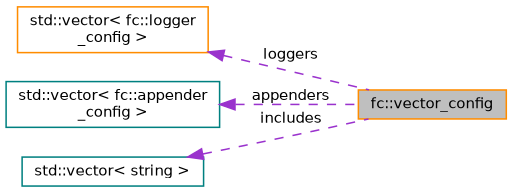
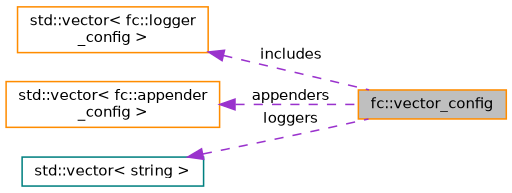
  digraph {
    rankdir=LR
    node [color=darkorange fillcolor=white fontname=Helvetica fontsize=10 shape=record style=filled]
    edge [color=darkorchid3 dir=back fontname=Helvetica fontsize=10 labelfontname=Helvetica labelfontsize=10 style=dashed]
    n1 [fillcolor=grey75 fontcolor=black height=0.2 label="fc::vector_config" width=0.4]
    n2 [height=0.2 label="std::vector\< fc::logger\l_config \>" width=0.4]
-   n3 [color=teal height=0.2 label="std::vector\< fc::appender\l_config \>" width=0.4]
+   n3 [height=0.2 label="std::vector\< fc::appender\l_config \>" width=0.4]
    n4 [color=teal height=0.2 label="std::vector\< string \>" width=0.4]
-   n2 -> n1 [label=" loggers"]
+   n2 -> n1 [label=" includes"]
    n3 -> n1 [label=" appenders"]
-   n4 -> n1 [label=" includes"]
+   n4 -> n1 [label=" loggers"]
  }
